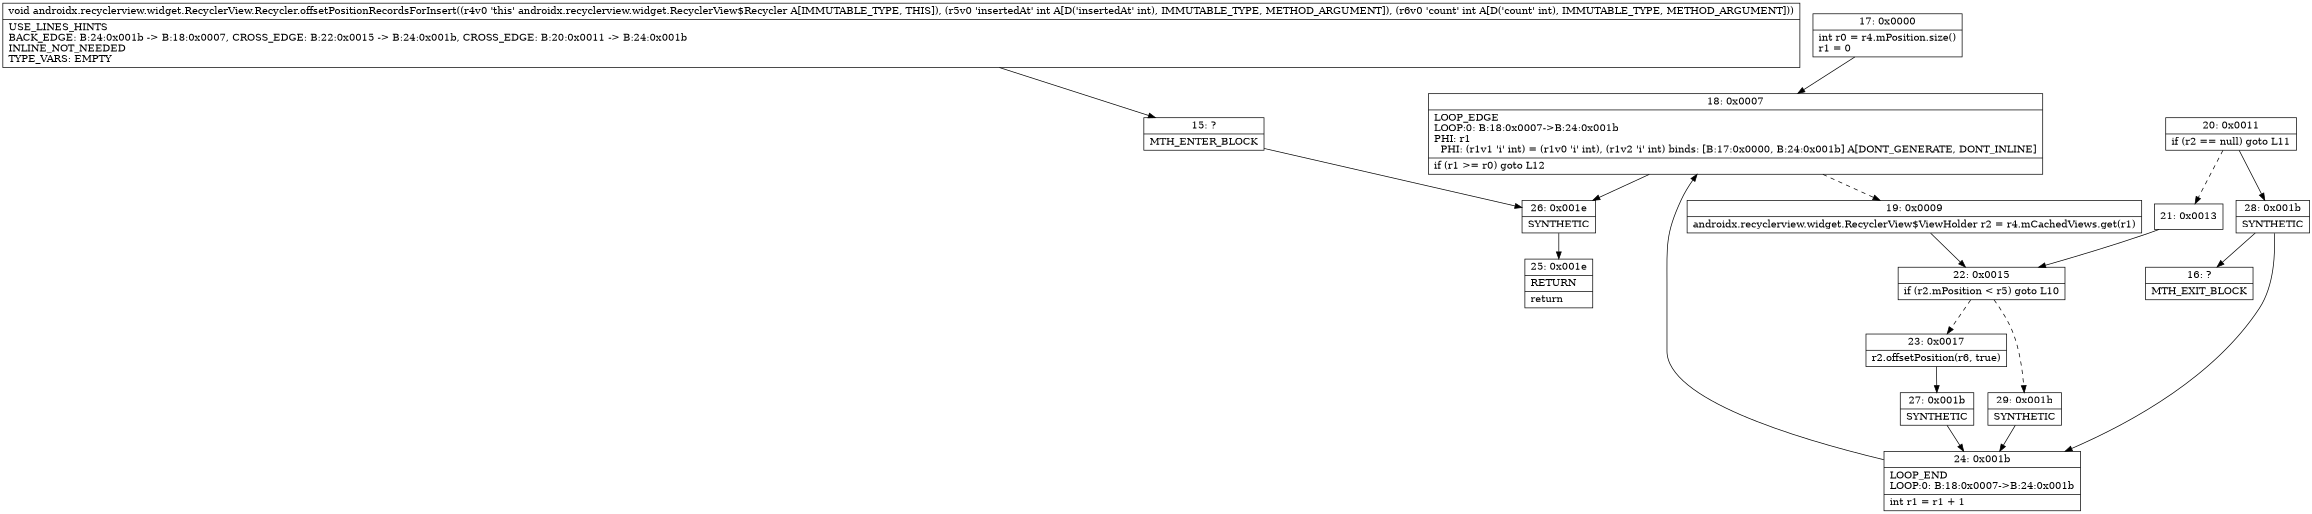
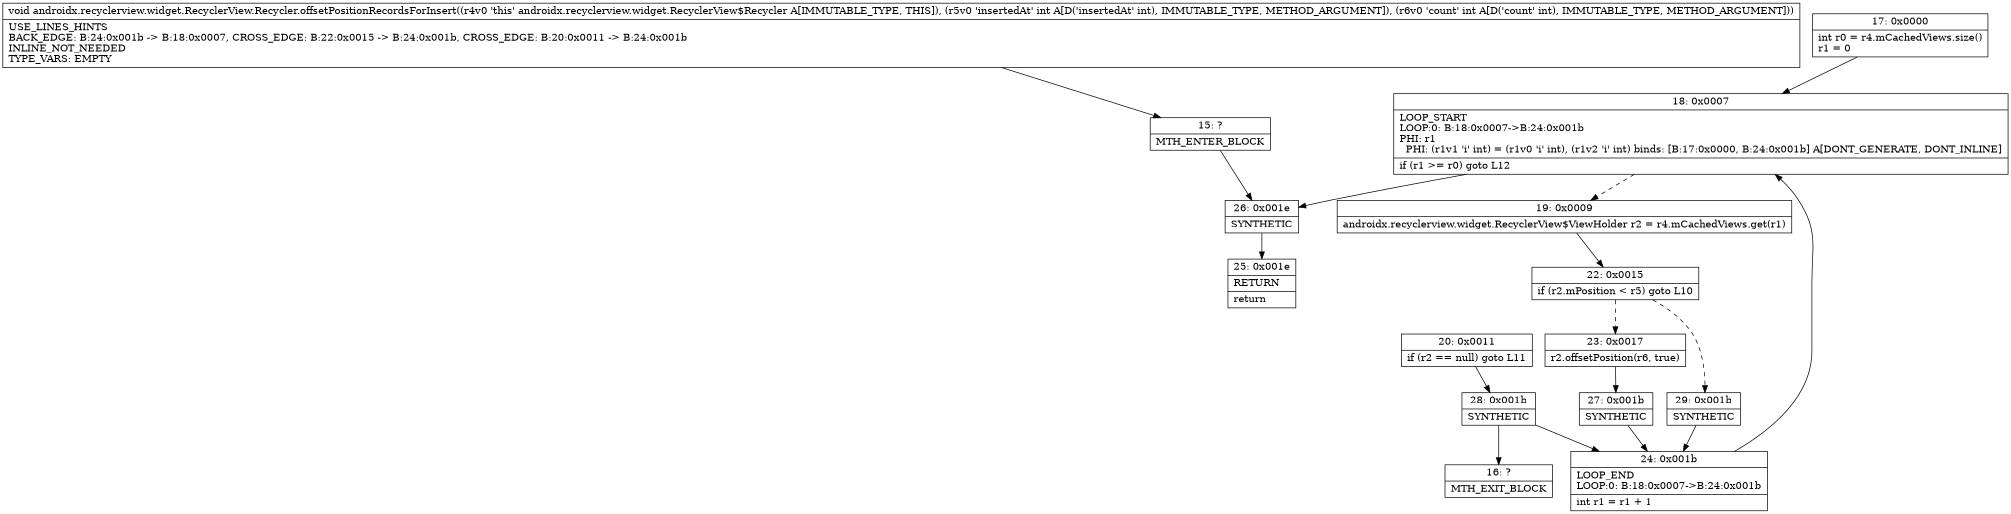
  digraph {
    node [shape=record]
    n1 [label="{15\:\ ?|MTH_ENTER_BLOCK\l}"]
    n2 [label="{26\:\ 0x001e|SYNTHETIC\l}"]
-   n3 [label="{17\:\ 0x0000|int r0 = r4.mPosition.size()\lr1 = 0\l}"]
-   n4 [label="{18\:\ 0x0007|LOOP_EDGE\lLOOP:0: B:18:0x0007\-\>B:24:0x001b\lPHI: r1 \l  PHI: (r1v1 'i' int) = (r1v0 'i' int), (r1v2 'i' int) binds: [B:17:0x0000, B:24:0x001b] A[DONT_GENERATE, DONT_INLINE]\l|if (r1 \>= r0) goto L12\l}"]
+   n3 [label="{17\:\ 0x0000|int r0 = r4.mCachedViews.size()\lr1 = 0\l}"]
+   n4 [label="{18\:\ 0x0007|LOOP_START\lLOOP:0: B:18:0x0007\-\>B:24:0x001b\lPHI: r1 \l  PHI: (r1v1 'i' int) = (r1v0 'i' int), (r1v2 'i' int) binds: [B:17:0x0000, B:24:0x001b] A[DONT_GENERATE, DONT_INLINE]\l|if (r1 \>= r0) goto L12\l}"]
    n5 [label="{19\:\ 0x0009|androidx.recyclerview.widget.RecyclerView$ViewHolder r2 = r4.mCachedViews.get(r1)\l}"]
    n6 [label="{22\:\ 0x0015|if (r2.mPosition \< r5) goto L10\l}"]
    n7 [label="{25\:\ 0x001e|RETURN\l|return\l}"]
    n8 [label="{20\:\ 0x0011|if (r2 == null) goto L11\l}"]
-   n9 [label="{21\:\ 0x0013}"]
    n10 [label="{28\:\ 0x001b|SYNTHETIC\l}"]
    n11 [label="{24\:\ 0x001b|LOOP_END\lLOOP:0: B:18:0x0007\-\>B:24:0x001b\l|int r1 = r1 + 1\l}"]
    n12 [label="{16\:\ ?|MTH_EXIT_BLOCK\l}"]
    n13 [label="{23\:\ 0x0017|r2.offsetPosition(r6, true)\l}"]
    n14 [label="{29\:\ 0x001b|SYNTHETIC\l}"]
    n15 [label="{27\:\ 0x001b|SYNTHETIC\l}"]
    n16 [label="{void androidx.recyclerview.widget.RecyclerView.Recycler.offsetPositionRecordsForInsert((r4v0 'this' androidx.recyclerview.widget.RecyclerView$Recycler A[IMMUTABLE_TYPE, THIS]), (r5v0 'insertedAt' int A[D('insertedAt' int), IMMUTABLE_TYPE, METHOD_ARGUMENT]), (r6v0 'count' int A[D('count' int), IMMUTABLE_TYPE, METHOD_ARGUMENT]))  | USE_LINES_HINTS\lBACK_EDGE: B:24:0x001b \-\> B:18:0x0007, CROSS_EDGE: B:22:0x0015 \-\> B:24:0x001b, CROSS_EDGE: B:20:0x0011 \-\> B:24:0x001b\lINLINE_NOT_NEEDED\lTYPE_VARS: EMPTY\l}"]
    n1 -> n2
    n2 -> n7
    n3 -> n4
    n4 -> n2
    n4 -> n5 [style=dashed]
    n5 -> n6
    n6 -> n13 [style=dashed]
    n6 -> n14 [style=dashed]
-   n8 -> n9 [style=dashed]
    n8 -> n10
-   n9 -> n6
    n10 -> n11
    n10 -> n12
    n11 -> n4
    n13 -> n15
    n14 -> n11
    n15 -> n11
    n16 -> n1
  }
